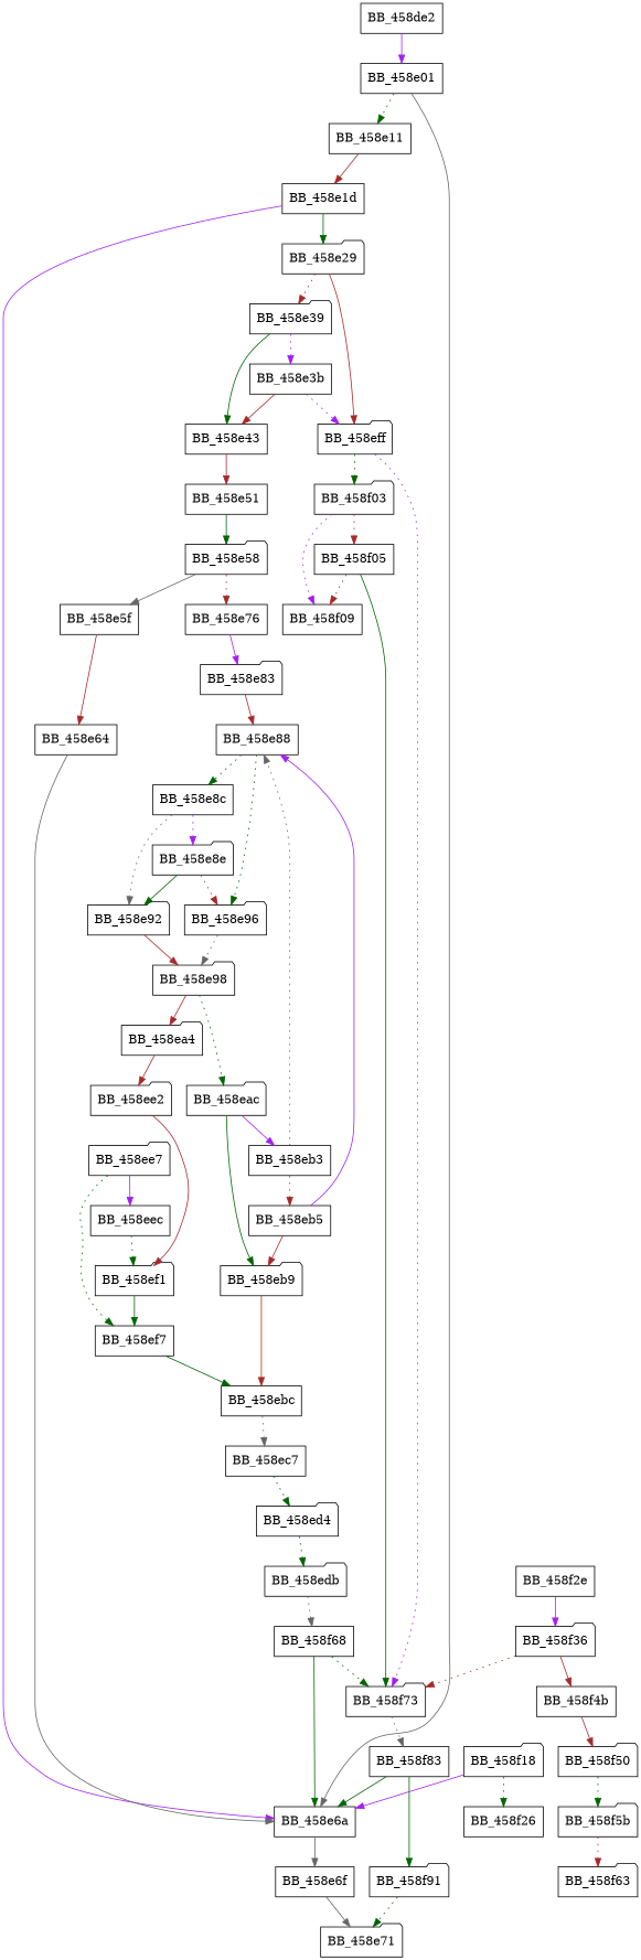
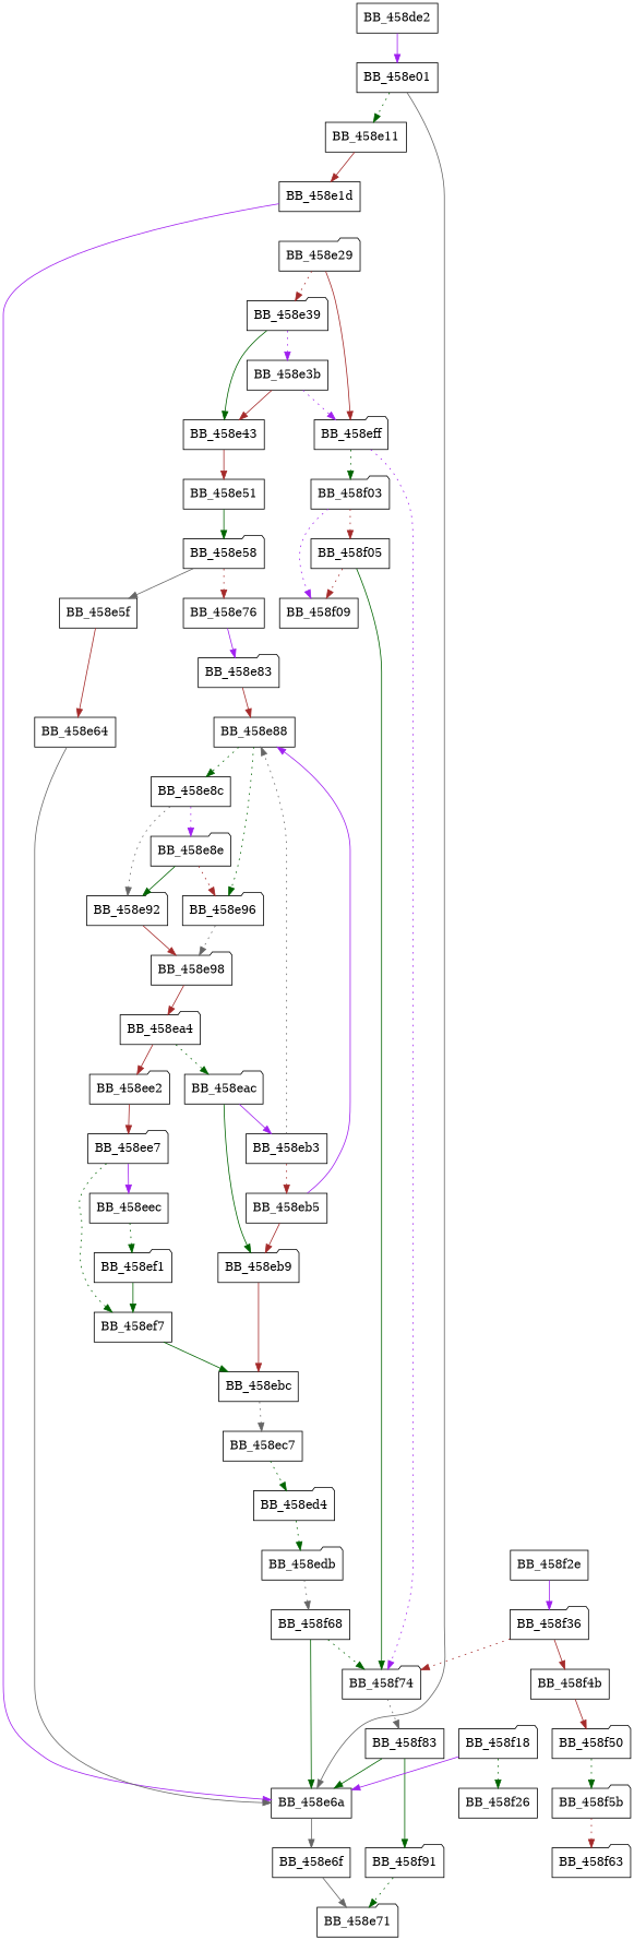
  digraph {
    node [shape=box]
    edge [color=darkgreen style=solid]
    BB_458de2
    BB_458e01
    BB_458e11
    BB_458e6a
    BB_458e1d
    BB_458e6f
    BB_458e29 [shape=folder]
    BB_458e71 [shape=folder]
    BB_458e39 [shape=folder]
    BB_458eff [shape=folder]
    BB_458e3b
    BB_458e43
    BB_458f03 [shape=folder]
-   BB_458f74 [shape=folder label=BB_458f73]
+   BB_458f74 [shape=folder]
    BB_458e51
    BB_458f05
    BB_458f09
    BB_458f83
    BB_458e58 [shape=folder]
    BB_458e5f
    BB_458e76
    BB_458e64
    BB_458e83 [shape=folder]
    BB_458e88
    BB_458e8c
    BB_458e96 [shape=folder]
    BB_458e8e [shape=folder]
    BB_458e92 [shape=folder]
    BB_458e98 [shape=folder]
    BB_458ea4 [shape=folder]
    BB_458eac [shape=folder]
    BB_458ee2 [shape=folder]
    BB_458eb3
    BB_458eb9 [shape=folder]
    BB_458ee7 [shape=folder]
    BB_458eb5
    BB_458ebc
    BB_458eec
    BB_458ef7
    BB_458ec7
    BB_458ed4 [shape=folder]
    BB_458edb [shape=folder]
    BB_458f68
    BB_458ef1 [shape=folder]
    BB_458f91 [shape=folder]
    BB_458f18 [shape=folder]
    BB_458f26
    BB_458f36 [shape=folder]
    BB_458f2e
    BB_458f4b
    BB_458f50 [shape=folder]
    BB_458f5b [shape=folder]
    BB_458f63 [shape=folder]
    BB_458de2 -> BB_458e01 [color=purple]
    BB_458e01 -> BB_458e11 [style=dotted]
    BB_458e01 -> BB_458e6a [color=gray40]
    BB_458e11 -> BB_458e1d [color=brown]
    BB_458e6a -> BB_458e6f [color=gray40]
    BB_458e1d -> BB_458e6a [color=purple]
-   BB_458e1d -> BB_458e29
    BB_458e6f -> BB_458e71 [color=gray40]
    BB_458e29 -> BB_458e39 [color=brown style=dotted]
    BB_458e29 -> BB_458eff [color=brown]
    BB_458e39 -> BB_458e3b [color=purple style=dotted]
    BB_458e39 -> BB_458e43
    BB_458eff -> BB_458f03 [style=dotted]
    BB_458eff -> BB_458f74 [color=purple style=dotted]
    BB_458e3b -> BB_458eff [color=purple style=dotted]
    BB_458e3b -> BB_458e43 [color=brown]
    BB_458e43 -> BB_458e51 [color=brown]
    BB_458f03 -> BB_458f05 [color=brown style=dotted]
    BB_458f03 -> BB_458f09 [color=purple style=dotted]
    BB_458f74 -> BB_458f83 [color=gray40 style=dotted]
    BB_458e51 -> BB_458e58
    BB_458f05 -> BB_458f74
    BB_458f05 -> BB_458f09 [color=brown style=dotted]
    BB_458f83 -> BB_458e6a
    BB_458f83 -> BB_458f91
    BB_458e58 -> BB_458e5f [color=gray40]
    BB_458e58 -> BB_458e76 [color=brown style=dotted]
    BB_458e5f -> BB_458e64 [color=brown]
    BB_458e76 -> BB_458e83 [color=purple]
    BB_458e64 -> BB_458e6a [color=gray40]
    BB_458e83 -> BB_458e88 [color=brown]
    BB_458e88 -> BB_458e8c [style=dotted]
    BB_458e88 -> BB_458e96 [style=dotted]
    BB_458e8c -> BB_458e8e [color=purple style=dotted]
    BB_458e8c -> BB_458e92 [color=gray40 style=dotted]
    BB_458e96 -> BB_458e98 [color=gray40 style=dotted]
    BB_458e8e -> BB_458e96 [color=brown style=dotted]
    BB_458e8e -> BB_458e92
    BB_458e92 -> BB_458e98 [color=brown]
    BB_458e98 -> BB_458ea4 [color=brown]
-   BB_458e98 -> BB_458eac [style=dotted]
+   BB_458ea4 -> BB_458eac [style=dotted]
    BB_458ea4 -> BB_458ee2 [color=brown]
    BB_458eac -> BB_458eb3 [color=purple]
    BB_458eac -> BB_458eb9
-   BB_458ee2 -> BB_458ef1 [color=brown]
+   BB_458ee2 -> BB_458ee7 [color=brown]
    BB_458eb3 -> BB_458e88 [color=gray40 style=dotted]
    BB_458eb3 -> BB_458eb5 [color=brown style=dotted]
    BB_458eb9 -> BB_458ebc [color=brown]
    BB_458ee7 -> BB_458eec [color=purple]
    BB_458ee7 -> BB_458ef7 [style=dotted]
    BB_458eb5 -> BB_458e88 [color=purple]
    BB_458eb5 -> BB_458eb9 [color=brown]
    BB_458ebc -> BB_458ec7 [color=gray40 style=dotted]
    BB_458eec -> BB_458ef1 [style=dotted]
    BB_458ef7 -> BB_458ebc
    BB_458ec7 -> BB_458ed4 [style=dotted]
    BB_458ed4 -> BB_458edb [style=dotted]
    BB_458edb -> BB_458f68 [color=gray40 style=dotted]
    BB_458f68 -> BB_458e6a
    BB_458f68 -> BB_458f74 [style=dotted]
    BB_458ef1 -> BB_458ef7
    BB_458f91 -> BB_458e71 [style=dotted]
    BB_458f18 -> BB_458e6a [color=purple]
    BB_458f18 -> BB_458f26 [style=dotted]
    BB_458f36 -> BB_458f74 [color=brown style=dotted]
    BB_458f36 -> BB_458f4b [color=brown]
    BB_458f2e -> BB_458f36 [color=purple]
    BB_458f4b -> BB_458f50 [color=brown]
    BB_458f50 -> BB_458f5b [style=dotted]
    BB_458f5b -> BB_458f63 [color=brown style=dotted]
  }
